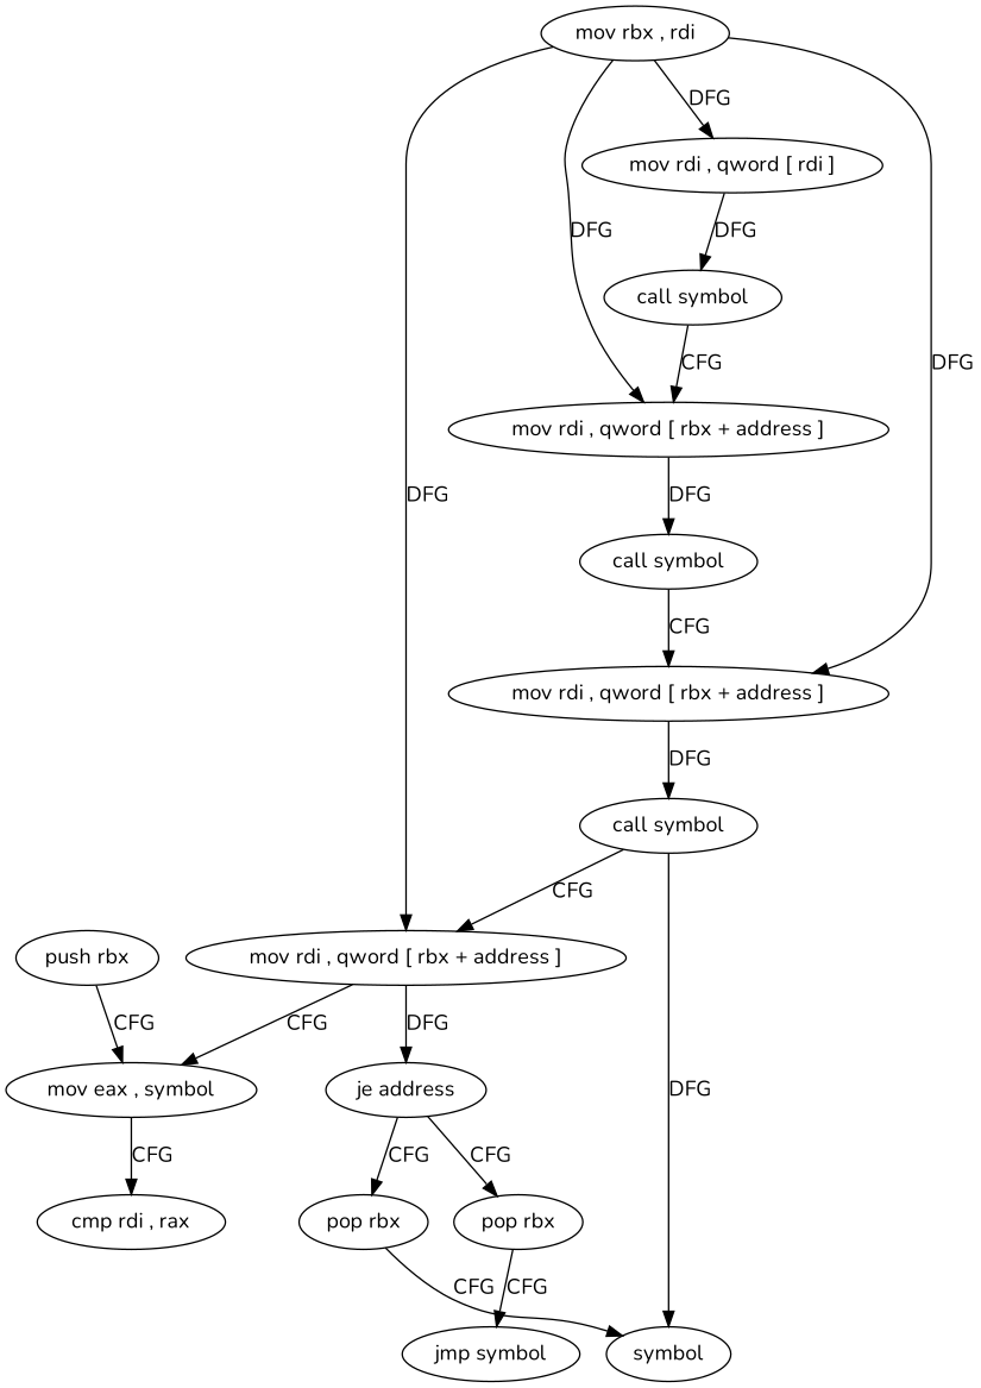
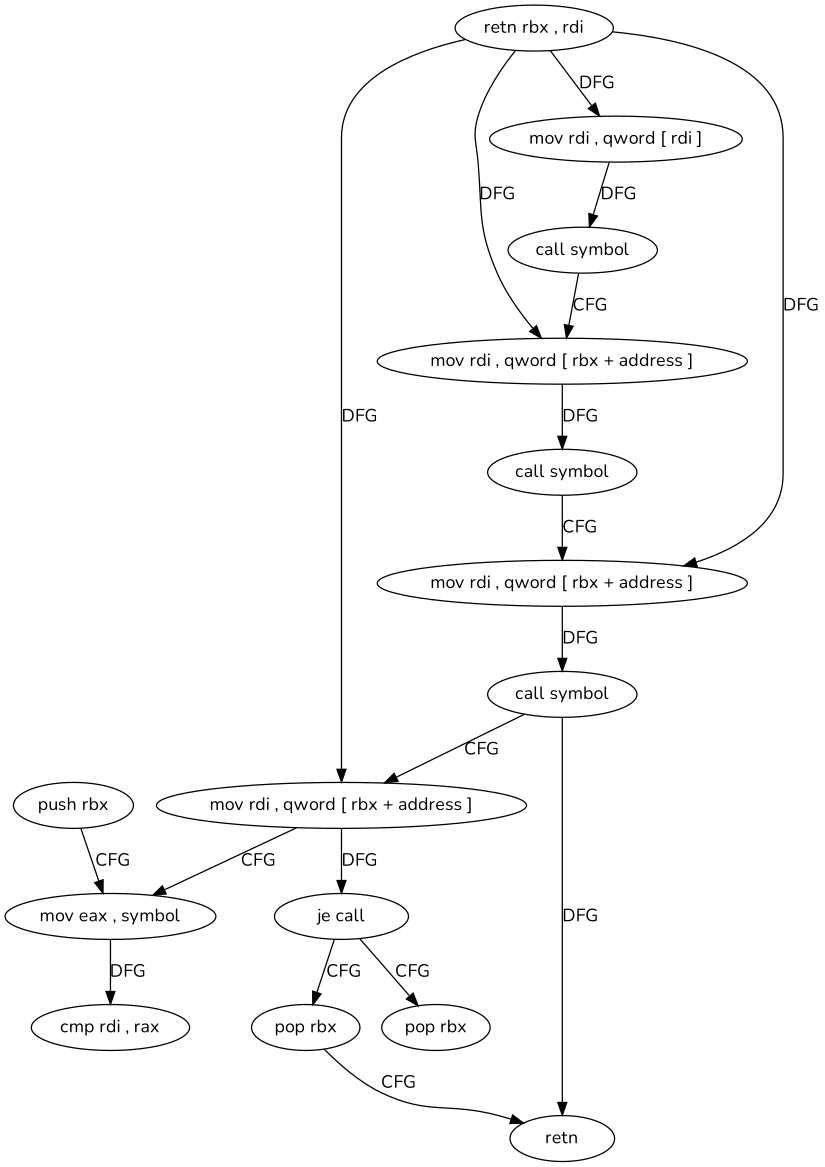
  digraph {
    fontname=Nunito
    node [fontname=Nunito]
    edge [fontname=Nunito]
    n1 [label="push rbx"]
    n2 [label="mov eax , symbol"]
-   n3 [label="mov rbx , rdi"]
+   n3 [label="retn rbx , rdi"]
    n4 [label="mov rdi , qword [ rdi ]"]
    n5 [label="mov rdi , qword [ rbx + address ]"]
    n6 [label="mov rdi , qword [ rbx + address ]"]
    n7 [label="mov rdi , qword [ rbx + address ]"]
    n8 [label="call symbol"]
    n9 [label="call symbol"]
    n10 [label="call symbol"]
-   n11 [label="je address"]
-   n12 [label=symbol]
+   n11 [label="je call"]
+   n12 [label=retn]
    n13 [label="cmp rdi , rax"]
    n14 [label="pop rbx"]
    n15 [label="pop rbx"]
-   n16 [label="jmp symbol"]
    n1 -> n2 [label=CFG]
-   n2 -> n13 [label=CFG]
+   n2 -> n13 [label=DFG]
    n3 -> n4 [label=DFG]
    n3 -> n5 [label=DFG]
    n3 -> n6 [label=DFG]
    n3 -> n7 [label=DFG]
    n4 -> n8 [label=DFG]
    n5 -> n9 [label=DFG]
    n6 -> n10 [label=DFG]
    n7 -> n2 [label=CFG]
    n7 -> n11 [label=DFG]
    n8 -> n5 [label=CFG]
    n9 -> n6 [label=CFG]
    n10 -> n7 [label=CFG]
    n10 -> n12 [label=DFG]
    n11 -> n14 [label=CFG]
    n11 -> n15 [label=CFG]
    n14 -> n12 [label=CFG]
-   n15 -> n16 [label=CFG]
  }
